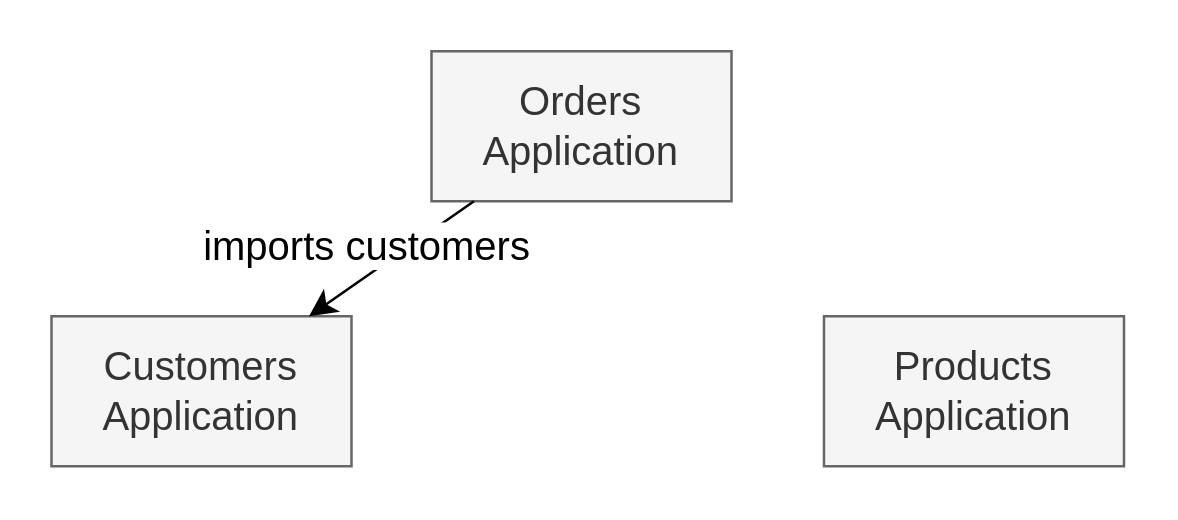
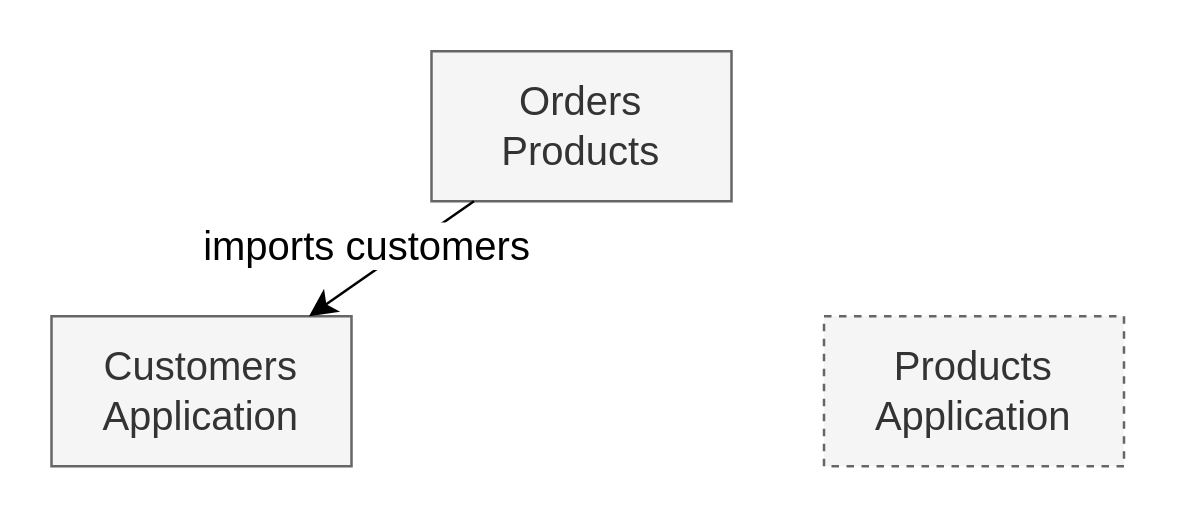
  <mxCell id="0" />
  <mxCell id="1" parent="0" />
- <mxCell id="2" value="Orders&lt;br&gt;Application" style="rounded=0;whiteSpace=wrap;html=1;fontSize=16;fillColor=#f5f5f5;fontColor=#333333;strokeColor=#666666;" parent="1" vertex="1"><mxGeometry x="172" y="20" width="120" height="60" as="geometry" /></mxCell>
+ <mxCell id="2" value="Orders&lt;br&gt;Products" style="rounded=0;whiteSpace=wrap;html=1;fontSize=16;fillColor=#f5f5f5;fontColor=#333333;strokeColor=#666666;" parent="1" vertex="1"><mxGeometry x="172" y="20" width="120" height="60" as="geometry" /></mxCell>
  <mxCell id="3" value="Customers&lt;br&gt;Application" style="rounded=0;whiteSpace=wrap;html=1;fontSize=16;fillColor=#f5f5f5;fontColor=#333333;strokeColor=#666666;" parent="1" vertex="1"><mxGeometry x="20" y="126" width="120" height="60" as="geometry" /></mxCell>
- <mxCell id="4" value="Products&lt;br&gt;Application" style="rounded=0;whiteSpace=wrap;html=1;fontSize=16;fillColor=#f5f5f5;fontColor=#333333;strokeColor=#666666;" parent="1" vertex="1"><mxGeometry x="329" y="126" width="120" height="60" as="geometry" /></mxCell>
+ <mxCell id="4" value="Products&lt;br&gt;Application" style="rounded=0;whiteSpace=wrap;html=1;fontSize=16;fillColor=#f5f5f5;fontColor=#333333;strokeColor=#666666;dashed=1;" parent="1" vertex="1"><mxGeometry x="329" y="126" width="120" height="60" as="geometry" /></mxCell>
  <mxCell id="5" value="" style="endArrow=classic;html=1;rounded=0;fontSize=12;startSize=8;endSize=8;curved=1;" parent="1" source="2" target="3" edge="1"><mxGeometry width="50" height="50" relative="1" as="geometry"><mxPoint x="347" y="121" as="sourcePoint" /><mxPoint x="397" y="71" as="targetPoint" /></mxGeometry></mxCell>
  <mxCell id="6" value="imports customers" style="edgeLabel;html=1;align=center;verticalAlign=middle;resizable=0;points=[];fontSize=16;" parent="5" vertex="1" connectable="0"><mxGeometry x="-0.172" relative="1" as="geometry"><mxPoint x="-16" y="-1" as="offset" /></mxGeometry></mxCell>
